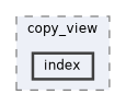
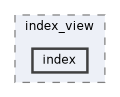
  digraph {
    compound=true
    n1 [color=grey25 fillcolor="#edf0f7" fontname=Helvetica fontsize=10 height=0.2 label=index shape=box style="filled,bold" width=0.4]
    subgraph cluster_1 {
      bgcolor="#edf0f7"
      fontname=Helvetica
      fontsize=10
-     label=copy_view
+     label=index_view
      pencolor=grey50
      style="filled,dashed"
      n1
    }
  }
